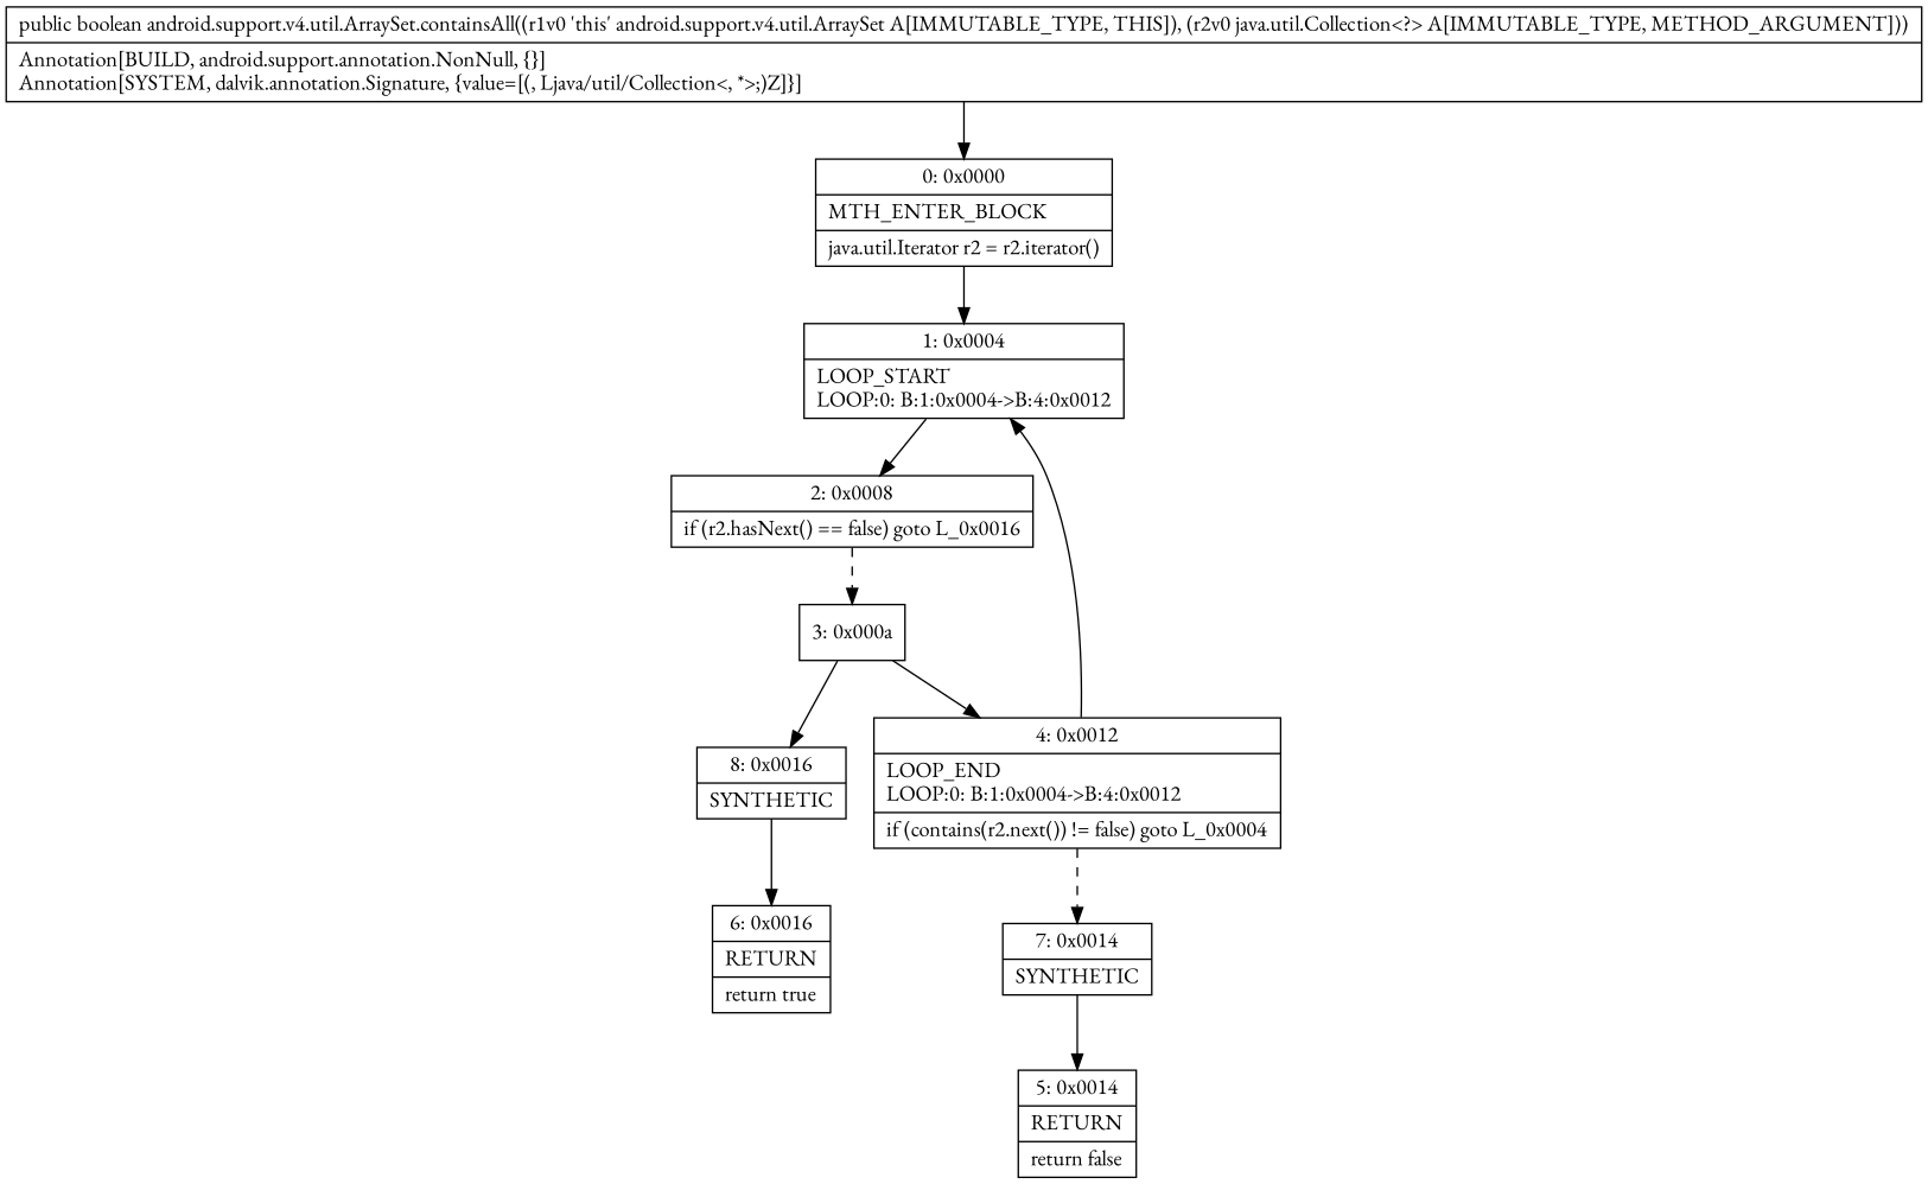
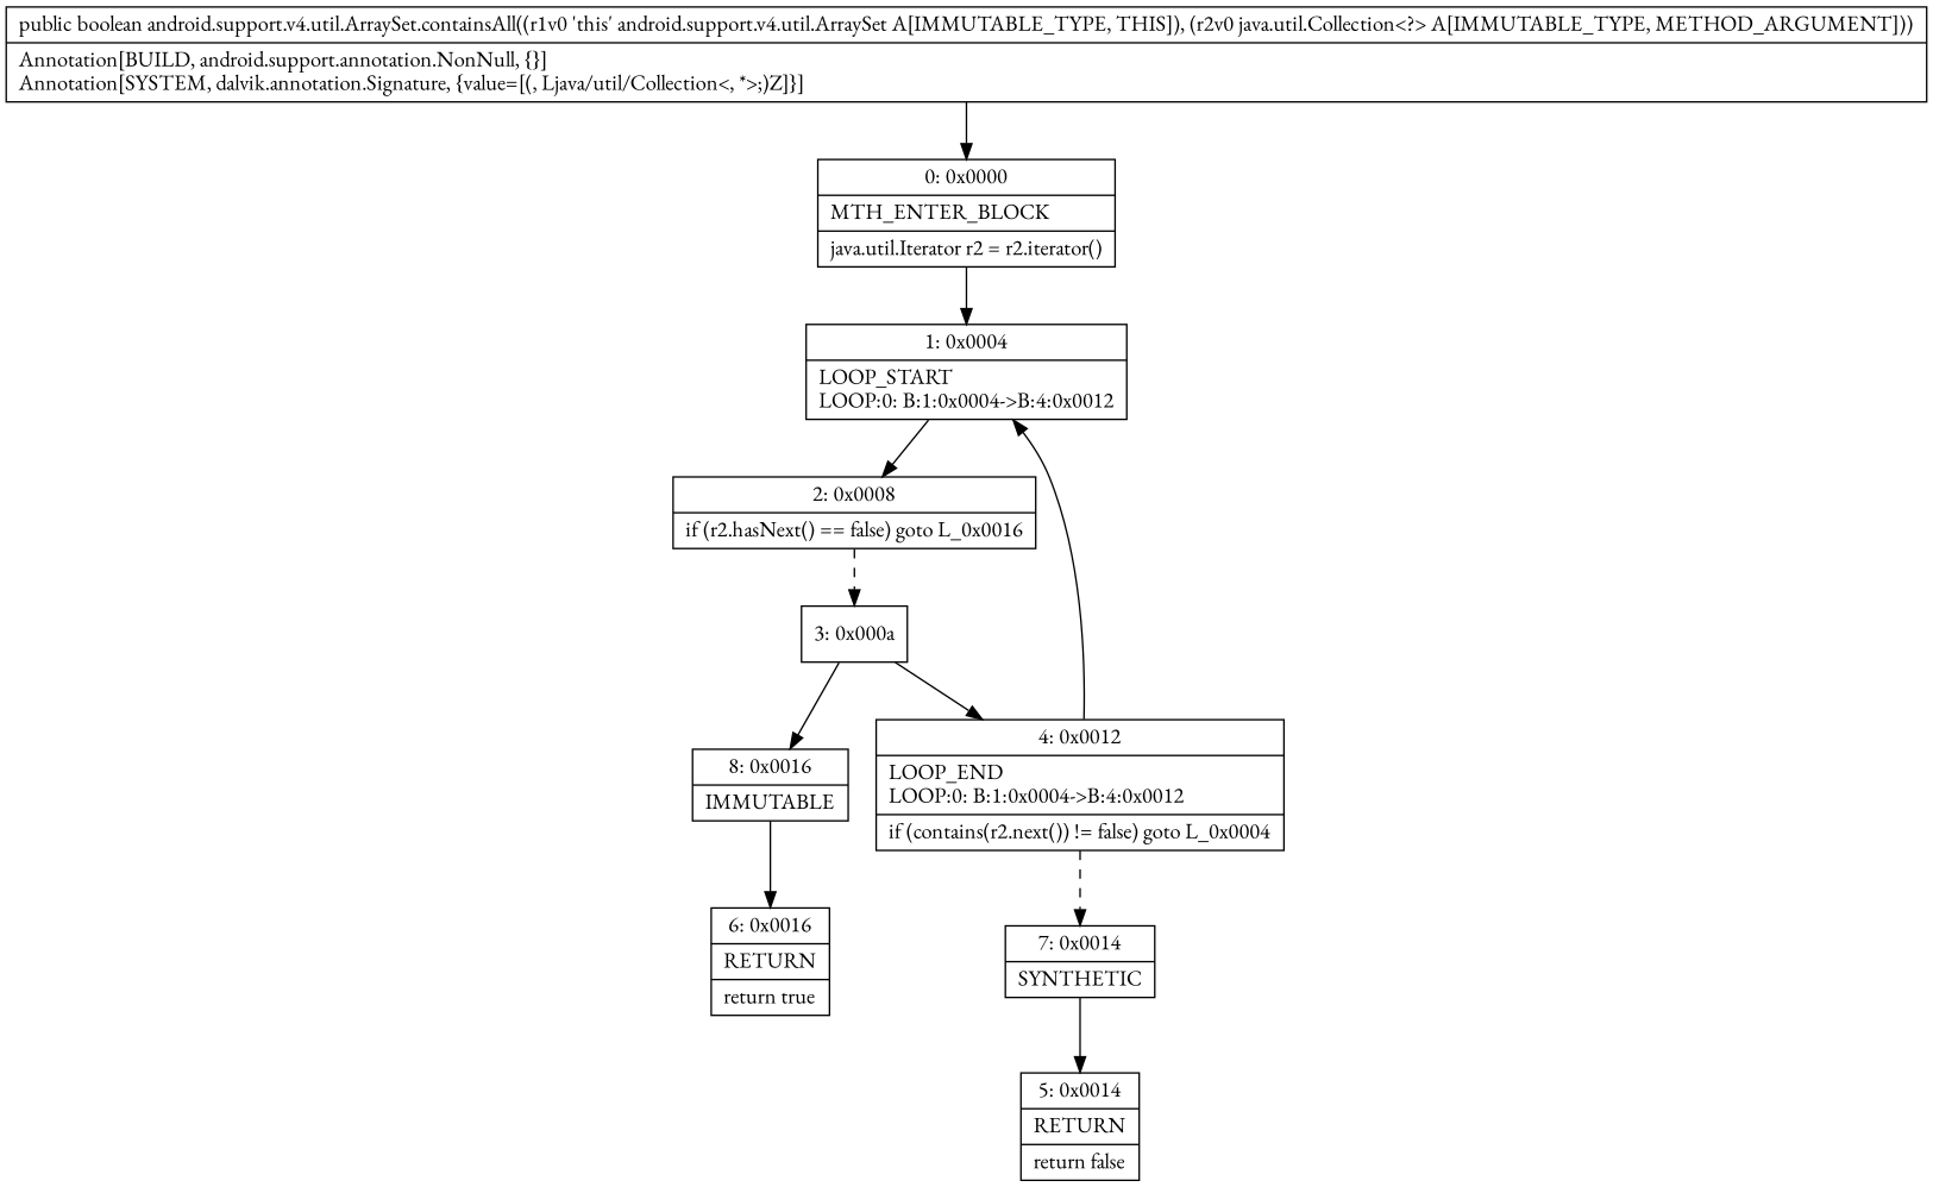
  digraph {
    fontname="EB Garamond"
    node [fontname="EB Garamond" shape=record]
    edge [fontname="EB Garamond"]
    n1 [label="{0\:\ 0x0000|MTH_ENTER_BLOCK\l|java.util.Iterator r2 = r2.iterator()\l}"]
    n2 [label="{1\:\ 0x0004|LOOP_START\lLOOP:0: B:1:0x0004\-\>B:4:0x0012\l}"]
    n3 [label="{2\:\ 0x0008|if (r2.hasNext() == false) goto L_0x0016\l}"]
    n4 [label="{3\:\ 0x000a}"]
-   n5 [label="{8\:\ 0x0016|SYNTHETIC\l}"]
+   n5 [label="{8\:\ 0x0016|IMMUTABLE\l}"]
    n6 [label="{4\:\ 0x0012|LOOP_END\lLOOP:0: B:1:0x0004\-\>B:4:0x0012\l|if (contains(r2.next()) != false) goto L_0x0004\l}"]
    n7 [label="{6\:\ 0x0016|RETURN\l|return true\l}"]
    n8 [label="{7\:\ 0x0014|SYNTHETIC\l}"]
    n9 [label="{5\:\ 0x0014|RETURN\l|return false\l}"]
    n10 [label="{public boolean android.support.v4.util.ArraySet.containsAll((r1v0 'this' android.support.v4.util.ArraySet A[IMMUTABLE_TYPE, THIS]), (r2v0 java.util.Collection\<?\> A[IMMUTABLE_TYPE, METHOD_ARGUMENT]))  | Annotation[BUILD, android.support.annotation.NonNull, \{\}]\lAnnotation[SYSTEM, dalvik.annotation.Signature, \{value=[(, Ljava\/util\/Collection\<, *\>;)Z]\}]\l}"]
    n1 -> n2
    n2 -> n3
    n3 -> n4 [style=dashed]
    n4 -> n5
    n4 -> n6
    n5 -> n7
    n6 -> n2
    n6 -> n8 [style=dashed]
    n8 -> n9
    n10 -> n1
  }
